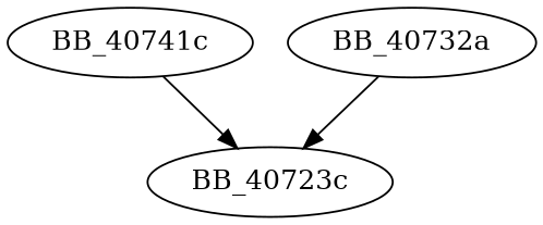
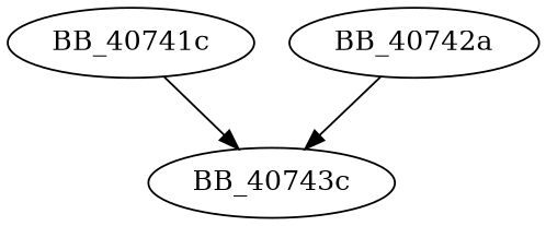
  digraph {
    BB_40741c
-   BB_40743c [label=BB_40723c]
-   BB_40742a [label=BB_40732a]
+   BB_40743c
+   BB_40742a
    BB_40741c -> BB_40743c
    BB_40742a -> BB_40743c
  }
